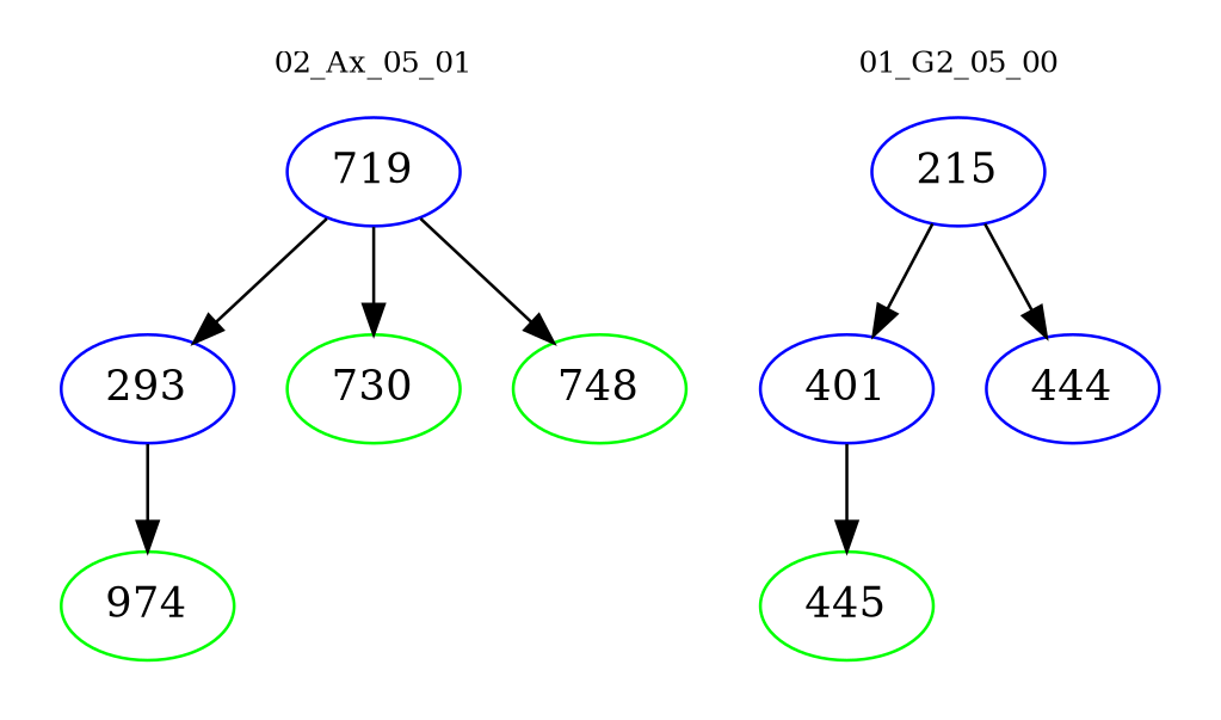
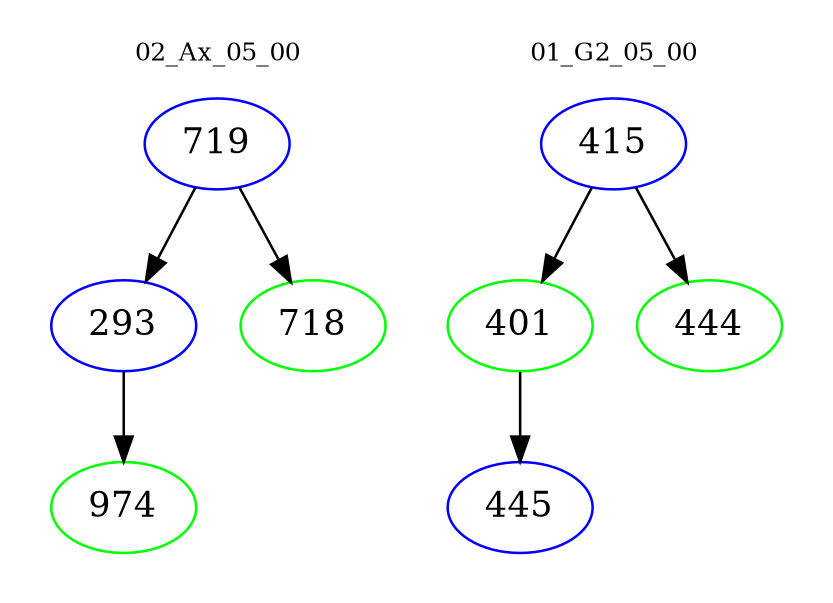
  digraph {
    node [color=green]
    edge [color=black]
    n1 [color=blue label=719]
    n2 [color=blue label=293]
-   n3 [label=730]
-   n4 [label=748]
+   n4 [label=718]
    n5 [label=974]
-   n6 [color=blue label=215]
-   n7 [color=blue label=401]
-   n8 [color=blue label=444]
-   n9 [label=445]
+   n6 [color=blue label=415]
+   n7 [label=401]
+   n8 [label=444]
+   n9 [color=blue label=445]
    subgraph cluster_1 {
      color=white
      fontsize=10
-     label="02_Ax_05_01"
+     label="02_Ax_05_00"
      n1
      n2
-     n3
      n4
      n5
    }
    subgraph cluster_2 {
      color=white
      fontsize=10
      label="01_G2_05_00"
      n6
      n7
      n8
      n9
    }
    n1 -> n2
-   n1 -> n3
    n1 -> n4
    n2 -> n5
    n6 -> n7
    n6 -> n8
    n7 -> n9
  }
